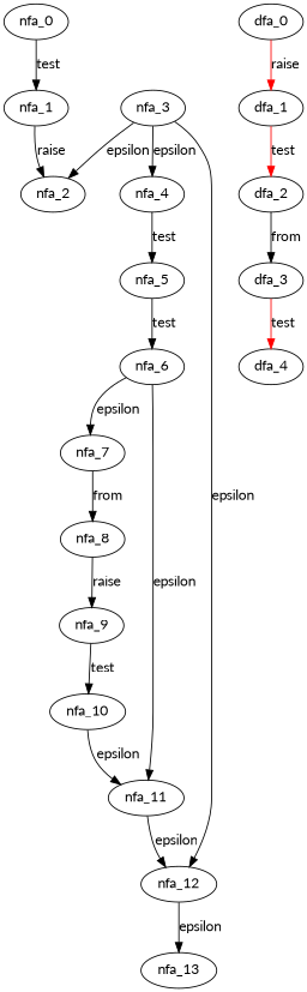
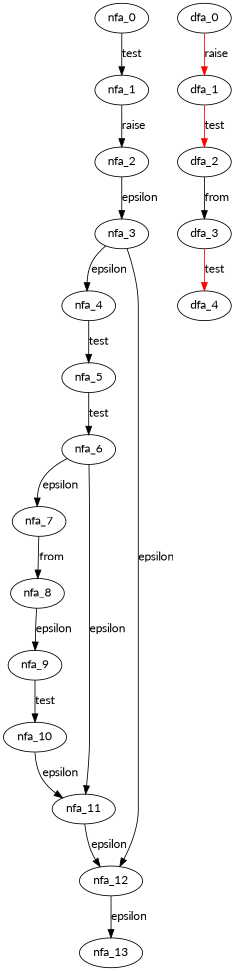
  digraph {
    fontname=Lato
    node [fontname=Lato]
    edge [fontname=Lato]
    nfa_0
    nfa_1
    nfa_2
    nfa_3
    nfa_4
    nfa_12
    nfa_5
    nfa_6
    nfa_7
    nfa_11
    nfa_8
    nfa_9
    nfa_10
    nfa_13
    dfa_0
    dfa_1
    dfa_2
    dfa_3
    dfa_4
    subgraph sub_1 {
      nfa_0
      nfa_1
      nfa_2
      nfa_3
      nfa_4
      nfa_12
      nfa_5
      nfa_6
      nfa_7
      nfa_11
      nfa_8
      nfa_9
      nfa_10
      nfa_13
    }
    subgraph sub_2 {
      dfa_0
      dfa_1
      dfa_2
      dfa_3
      dfa_4
    }
    nfa_0 -> nfa_1 [label=test]
    nfa_1 -> nfa_2 [label=raise]
-   nfa_3 -> nfa_2 [label=epsilon]
+   nfa_2 -> nfa_3 [label=epsilon]
    nfa_3 -> nfa_4 [label=epsilon]
    nfa_3 -> nfa_12 [label=epsilon]
    nfa_4 -> nfa_5 [label=test]
    nfa_12 -> nfa_13 [label=epsilon]
    nfa_5 -> nfa_6 [label=test]
    nfa_6 -> nfa_7 [label=epsilon]
    nfa_6 -> nfa_11 [label=epsilon]
    nfa_7 -> nfa_8 [label=from]
    nfa_11 -> nfa_12 [label=epsilon]
-   nfa_8 -> nfa_9 [label=raise]
+   nfa_8 -> nfa_9 [label=epsilon]
    nfa_9 -> nfa_10 [label=test]
    nfa_10 -> nfa_11 [label=epsilon]
    dfa_0 -> dfa_1 [color=red label=raise]
    dfa_1 -> dfa_2 [color=red label=test]
    dfa_2 -> dfa_3 [label=from]
    dfa_3 -> dfa_4 [color=red label=test]
  }
